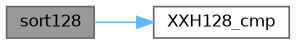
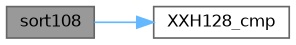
  digraph {
    rankdir=LR
    node [fontname=Helvetica fontsize=10 shape=box style=filled]
-   n1 [color=gray40 fillcolor=grey60 fontcolor=black height=0.2 label=sort128 width=0.4]
+   n1 [color=gray40 fillcolor=grey60 fontcolor=black height=0.2 label=sort108 width=0.4]
    n2 [color=grey40 fillcolor=white height=0.2 label=XXH128_cmp width=0.4]
    n1 -> n2 [color=steelblue1 fontname=Helvetica fontsize=10 labelfontname=Helvetica labelfontsize=10 style=solid]
  }
